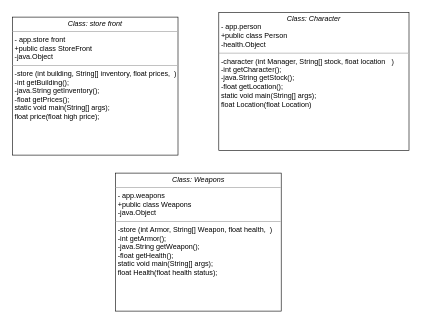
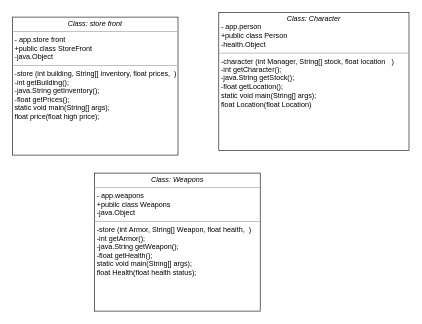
  <mxCell id="0" />
  <mxCell id="1" parent="0" />
  <mxCell id="2" value="&lt;p style=&quot;margin:0px;margin-top:4px;text-align:center;&quot;&gt;&lt;i&gt;Class: store front&lt;/i&gt;&lt;/p&gt;&lt;hr size=&quot;1&quot;&gt;&lt;p style=&quot;margin:0px;margin-left:4px;&quot;&gt;- app.store front&lt;/p&gt;&lt;p style=&quot;margin:0px;margin-left:4px;&quot;&gt;+public class StoreFront&lt;br&gt;-java.Object&lt;/p&gt;&lt;hr size=&quot;1&quot;&gt;&lt;p style=&quot;margin:0px;margin-left:4px;&quot;&gt;-store (int building, String[] inventory, float prices,&amp;nbsp; )&lt;br&gt;-int getBuilding();&lt;/p&gt;&lt;p style=&quot;margin:0px;margin-left:4px;&quot;&gt;-java.String getInventory();&lt;/p&gt;&lt;p style=&quot;margin:0px;margin-left:4px;&quot;&gt;-float getPrices();&lt;/p&gt;&lt;p style=&quot;margin:0px;margin-left:4px;&quot;&gt;static void main(String[] args);&lt;/p&gt;&lt;p style=&quot;margin:0px;margin-left:4px;&quot;&gt;float price(float high price);&lt;/p&gt;&lt;p style=&quot;margin:0px;margin-left:4px;&quot;&gt;&lt;br&gt;&lt;/p&gt;" style="verticalAlign=top;align=left;overflow=fill;fontSize=12;fontFamily=Helvetica;html=1;" parent="1" vertex="1"><mxGeometry x="20" y="28" width="276" height="230" as="geometry" /></mxCell>
  <mxCell id="3" value="&lt;p style=&quot;margin:0px;margin-top:4px;text-align:center;&quot;&gt;&lt;i&gt;Class: Character&lt;/i&gt;&lt;/p&gt;&lt;p style=&quot;margin:0px;margin-left:4px;&quot;&gt;- app.person&lt;/p&gt;&lt;p style=&quot;margin:0px;margin-left:4px;&quot;&gt;+public class Person&lt;br&gt;-health.Object&lt;/p&gt;&lt;hr size=&quot;1&quot;&gt;&lt;p style=&quot;margin:0px;margin-left:4px;&quot;&gt;-character (int Manager, String[] stock, float location&amp;nbsp; &amp;nbsp;)&lt;br&gt;-int getCharacter();&lt;/p&gt;&lt;p style=&quot;margin:0px;margin-left:4px;&quot;&gt;-java.String getStock();&lt;/p&gt;&lt;p style=&quot;margin:0px;margin-left:4px;&quot;&gt;-float getLocation();&lt;/p&gt;&lt;p style=&quot;margin:0px;margin-left:4px;&quot;&gt;static void main(String[] args);&lt;/p&gt;&lt;p style=&quot;margin:0px;margin-left:4px;&quot;&gt;float Location(float Location)&lt;/p&gt;" style="verticalAlign=top;align=left;overflow=fill;fontSize=12;fontFamily=Helvetica;html=1;" vertex="1" parent="1"><mxGeometry x="364" y="20" width="317" height="230" as="geometry" /></mxCell>
- <mxCell id="4" value="&lt;p style=&quot;margin:0px;margin-top:4px;text-align:center;&quot;&gt;&lt;i&gt;Class: Weapons&lt;/i&gt;&lt;/p&gt;&lt;hr size=&quot;1&quot;&gt;&lt;p style=&quot;margin:0px;margin-left:4px;&quot;&gt;- app.weapons&lt;/p&gt;&lt;p style=&quot;margin:0px;margin-left:4px;&quot;&gt;+public class Weapons&lt;br&gt;-java.Object&lt;/p&gt;&lt;hr size=&quot;1&quot;&gt;&lt;p style=&quot;margin:0px;margin-left:4px;&quot;&gt;-store (int Armor, String[] Weapon, float health,&amp;nbsp; )&lt;br&gt;-int getArmor();&lt;/p&gt;&lt;p style=&quot;margin:0px;margin-left:4px;&quot;&gt;-java.String getWeapon();&lt;/p&gt;&lt;p style=&quot;margin:0px;margin-left:4px;&quot;&gt;-float getHealth();&lt;/p&gt;&lt;p style=&quot;margin:0px;margin-left:4px;&quot;&gt;static void main(String[] args);&lt;/p&gt;&lt;p style=&quot;margin:0px;margin-left:4px;&quot;&gt;float Health(float health status);&lt;/p&gt;&lt;p style=&quot;margin:0px;margin-left:4px;&quot;&gt;&lt;br&gt;&lt;/p&gt;" style="verticalAlign=top;align=left;overflow=fill;fontSize=12;fontFamily=Helvetica;html=1;" vertex="1" parent="1"><mxGeometry x="192" y="288" width="276" height="230" as="geometry" /></mxCell>
+ <mxCell id="4" value="&lt;p style=&quot;margin:0px;margin-top:4px;text-align:center;&quot;&gt;&lt;i&gt;Class: Weapons&lt;/i&gt;&lt;/p&gt;&lt;hr size=&quot;1&quot;&gt;&lt;p style=&quot;margin:0px;margin-left:4px;&quot;&gt;- app.weapons&lt;/p&gt;&lt;p style=&quot;margin:0px;margin-left:4px;&quot;&gt;+public class Weapons&lt;br&gt;-java.Object&lt;/p&gt;&lt;hr size=&quot;1&quot;&gt;&lt;p style=&quot;margin:0px;margin-left:4px;&quot;&gt;-store (int Armor, String[] Weapon, float health,&amp;nbsp; )&lt;br&gt;-int getArmor();&lt;/p&gt;&lt;p style=&quot;margin:0px;margin-left:4px;&quot;&gt;-java.String getWeapon();&lt;/p&gt;&lt;p style=&quot;margin:0px;margin-left:4px;&quot;&gt;-float getHealth();&lt;/p&gt;&lt;p style=&quot;margin:0px;margin-left:4px;&quot;&gt;static void main(String[] args);&lt;/p&gt;&lt;p style=&quot;margin:0px;margin-left:4px;&quot;&gt;float Health(float health status);&lt;/p&gt;&lt;p style=&quot;margin:0px;margin-left:4px;&quot;&gt;&lt;br&gt;&lt;/p&gt;" style="verticalAlign=top;align=left;overflow=fill;fontSize=12;fontFamily=Helvetica;html=1;" vertex="1" parent="1"><mxGeometry x="157" y="288" width="276" height="230" as="geometry" /></mxCell>
